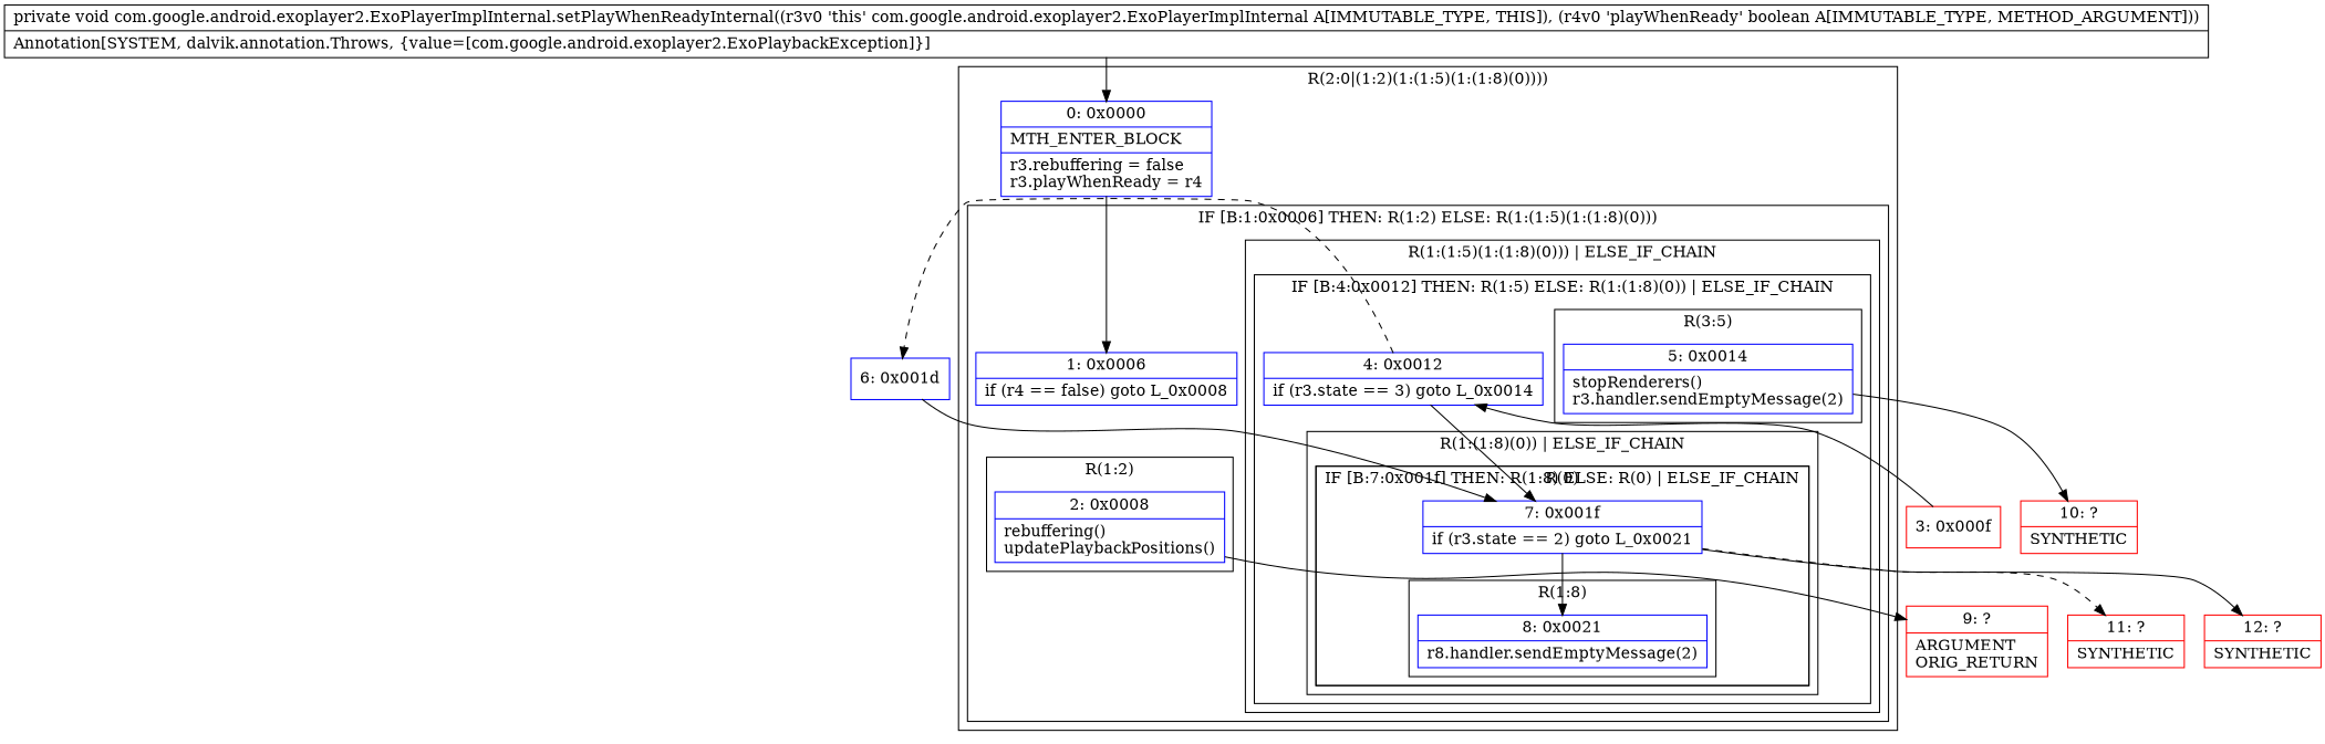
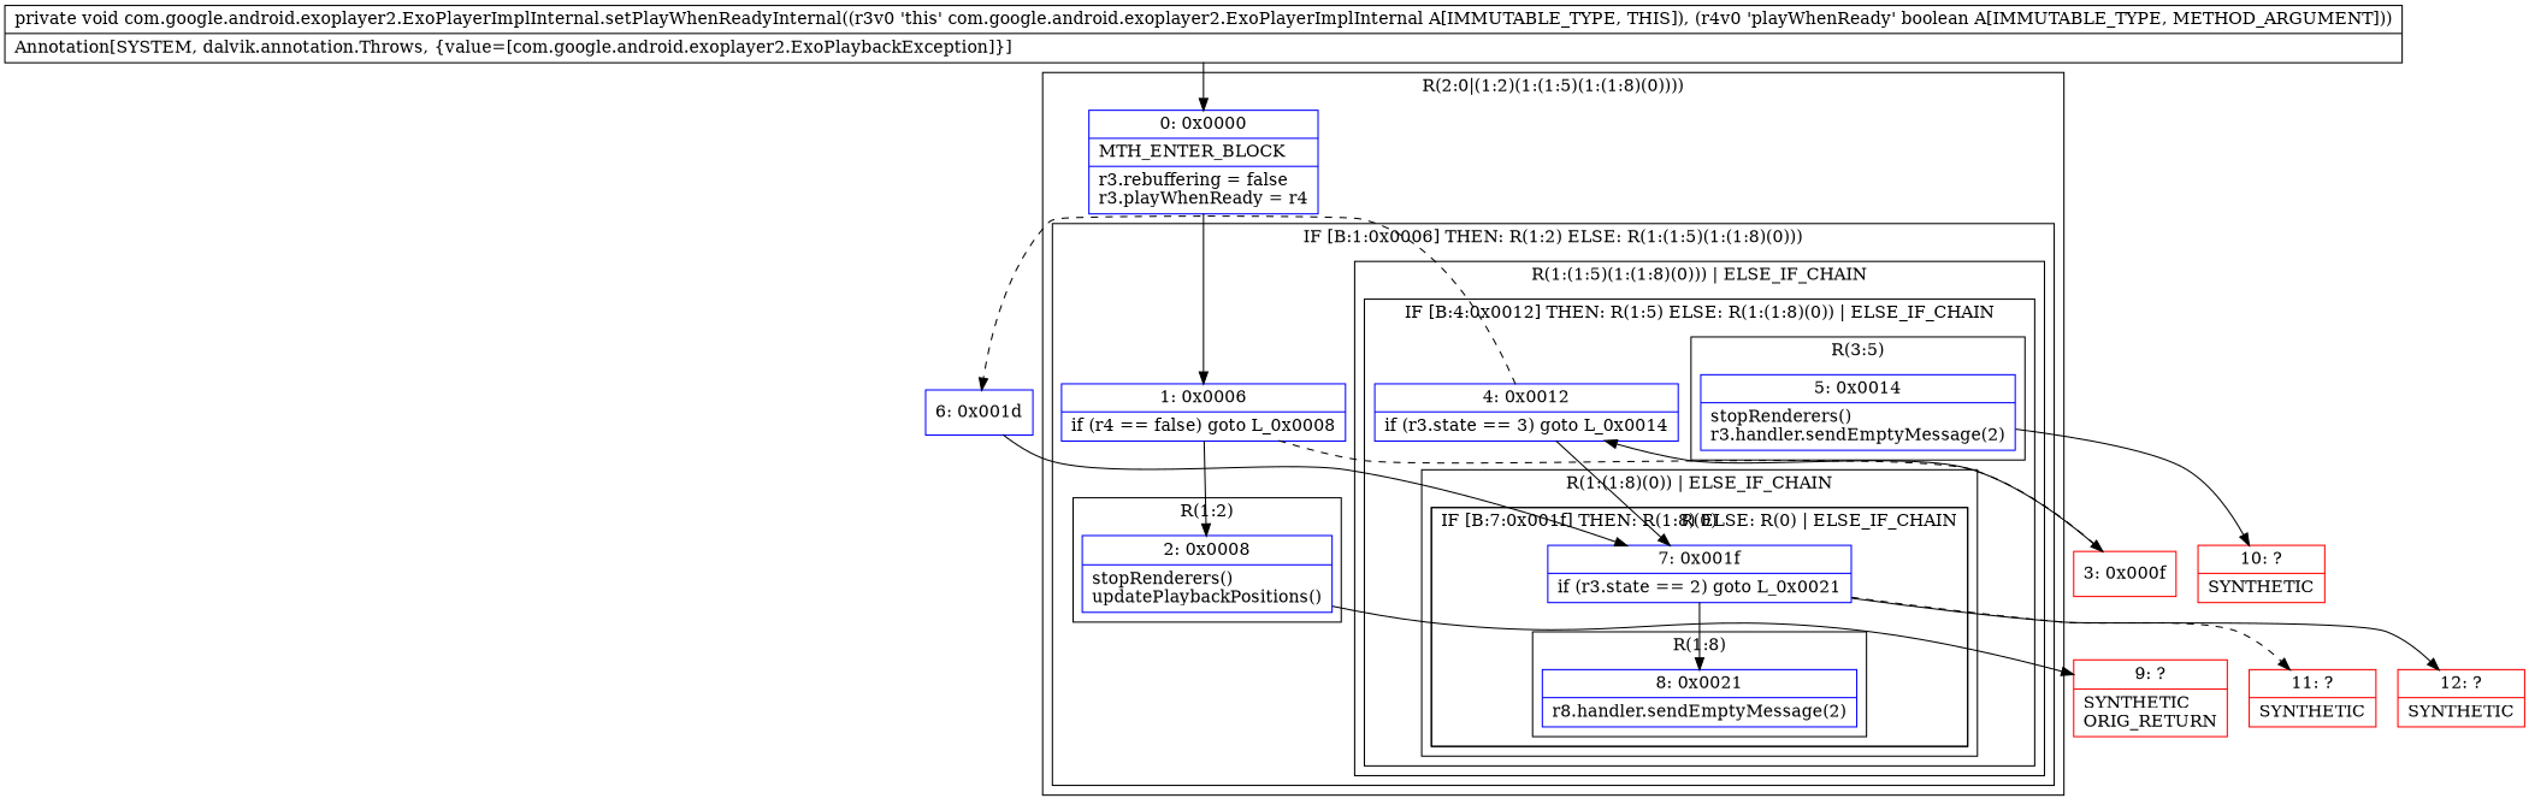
  digraph {
    node [color=blue shape=record]
-   n1 [label="{2\:\ 0x0008|rebuffering()\lupdatePlaybackPositions()\l}"]
+   n1 [label="{2\:\ 0x0008|stopRenderers()\lupdatePlaybackPositions()\l}"]
    n2 [label="{5\:\ 0x0014|stopRenderers()\lr3.handler.sendEmptyMessage(2)\l}"]
    n3 [label="{8\:\ 0x0021|r8.handler.sendEmptyMessage(2)\l}"]
    n4 [label="{7\:\ 0x001f|if (r3.state == 2) goto L_0x0021\l}"]
    n5 [label="{4\:\ 0x0012|if (r3.state == 3) goto L_0x0014\l}"]
    n6 [label="{1\:\ 0x0006|if (r4 == false) goto L_0x0008\l}"]
    n7 [label="{0\:\ 0x0000|MTH_ENTER_BLOCK\l|r3.rebuffering = false\lr3.playWhenReady = r4\l}"]
-   n8 [color=red label="{9\:\ ?|ARGUMENT\lORIG_RETURN\l}"]
+   n8 [color=red label="{9\:\ ?|SYNTHETIC\lORIG_RETURN\l}"]
    n9 [color=red label="{10\:\ ?|SYNTHETIC\l}"]
    n10 [color=red label="{11\:\ ?|SYNTHETIC\l}"]
    n11 [color=red label="{12\:\ ?|SYNTHETIC\l}"]
    n12 [label="{6\:\ 0x001d}"]
    n13 [color=red label="{3\:\ 0x000f}"]
    n14 [label="{private void com.google.android.exoplayer2.ExoPlayerImplInternal.setPlayWhenReadyInternal((r3v0 'this' com.google.android.exoplayer2.ExoPlayerImplInternal A[IMMUTABLE_TYPE, THIS]), (r4v0 'playWhenReady' boolean A[IMMUTABLE_TYPE, METHOD_ARGUMENT]))  | Annotation[SYSTEM, dalvik.annotation.Throws, \{value=[com.google.android.exoplayer2.ExoPlaybackException]\}]\l}" color=""]
    subgraph cluster_1 {
      label="R(2:0|(1:2)(1:(1:5)(1:(1:8)(0))))"
      n7
      subgraph cluster_2 {
        label="IF [B:1:0x0006] THEN: R(1:2) ELSE: R(1:(1:5)(1:(1:8)(0)))"
        n6
        subgraph cluster_3 {
          label="R(1:2)"
          n1
        }
        subgraph cluster_4 {
          label="R(1:(1:5)(1:(1:8)(0))) | ELSE_IF_CHAIN\l"
          subgraph cluster_5 {
            label="IF [B:4:0x0012] THEN: R(1:5) ELSE: R(1:(1:8)(0)) | ELSE_IF_CHAIN\l"
            n5
            subgraph cluster_6 {
              label="R(3:5)"
              n2
            }
            subgraph cluster_7 {
              label="R(1:(1:8)(0)) | ELSE_IF_CHAIN\l"
              subgraph cluster_8 {
                label="IF [B:7:0x001f] THEN: R(1:8) ELSE: R(0) | ELSE_IF_CHAIN\l"
                n4
                subgraph cluster_9 {
                  label="R(1:8)"
                  n3
                }
                subgraph cluster_10 {
                  label="R(0)"
                }
              }
            }
          }
        }
      }
    }
    n1 -> n8
    n2 -> n9
    n4 -> n3
    n4 -> n10 [style=dashed]
    n4 -> n11
    n5 -> n4
    n5 -> n12 [style=dashed]
+   n6 -> n1
+   n6 -> n13 [style=dashed]
    n7 -> n6
    n12 -> n4
    n13 -> n5
    n14 -> n7
  }
